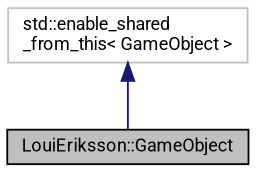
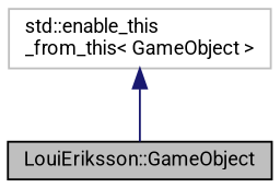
  digraph {
    fontname=Roboto
    node [fontname=Roboto fontsize=10 shape=record style=filled]
    n1 [color=black fillcolor=grey75 fontcolor=black height=0.2 label="LouiEriksson::GameObject" width=0.4]
-   n2 [color=grey75 fillcolor=white height=0.2 label="std::enable_shared\l_from_this\< GameObject \>" width=0.4]
+   n2 [color=grey75 fillcolor=white height=0.2 label="std::enable_this\l_from_this\< GameObject \>" width=0.4]
    n2 -> n1 [color=midnightblue dir=back fontname=Roboto fontsize=10 labelfontname=Helvetica labelfontsize=10 style=solid]
  }
